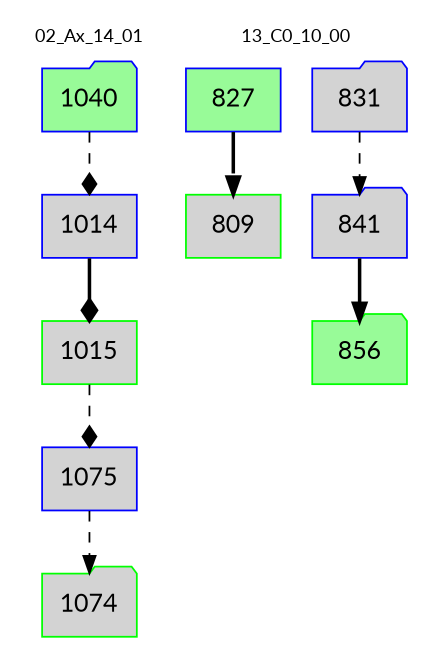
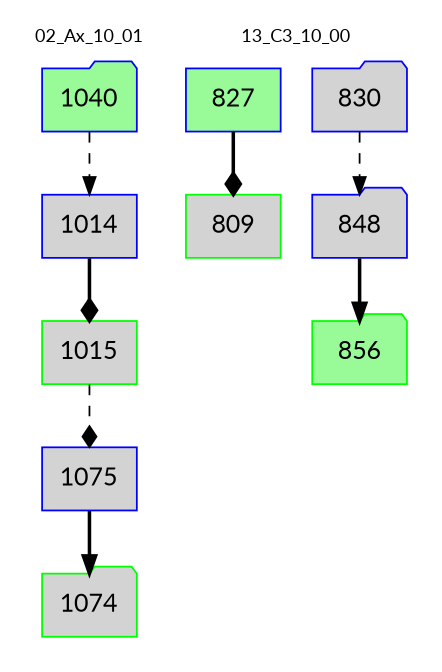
  digraph {
    fontname=Lato
    node [color=blue fillcolor=lightgrey fontname=Lato shape=folder style=filled]
    edge [arrowhead=normal color=black fontname=Lato style=dashed]
    n1 [fillcolor=palegreen label=1040]
    n2 [label=1014 shape=box]
    n3 [label=1075 shape=box]
    n4 [color=green label=1015 shape=box]
    n5 [color=green label=1074]
-   n6 [label=831]
+   n6 [label=830]
    n7 [fillcolor=palegreen label=827 shape=box]
-   n8 [label=841]
+   n8 [label=848]
    n9 [color=green label=809 shape=box]
    n10 [color=green fillcolor=palegreen label=856]
    subgraph cluster_1 {
      color=white
      fontsize=10
-     label="02_Ax_14_01"
+     label="02_Ax_10_01"
      n1
      n2
      n3
      n4
      n5
    }
    subgraph cluster_2 {
      color=white
      fontsize=10
-     label="13_C0_10_00"
+     label="13_C3_10_00"
      n6
      n7
      n8
      n9
      n10
    }
-   n1 -> n2 [arrowhead=diamond]
+   n1 -> n2
    n2 -> n4 [arrowhead=diamond style=bold]
-   n3 -> n5
+   n3 -> n5 [style=bold]
    n4 -> n3 [arrowhead=diamond]
    n6 -> n8
-   n7 -> n9 [style=bold]
+   n7 -> n9 [arrowhead=diamond style=bold]
    n8 -> n10 [style=bold]
  }
